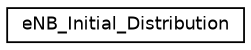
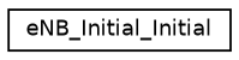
  digraph {
    rankdir=TB
-   n1 [color=black fillcolor=white fontname=Helvetica fontsize=10 height=0.2 label=eNB_Initial_Distribution shape=record style=filled width=0.4]
+   n1 [color=black fillcolor=white fontname=Helvetica fontsize=10 height=0.2 label=eNB_Initial_Initial shape=record style=filled width=0.4]
  }
